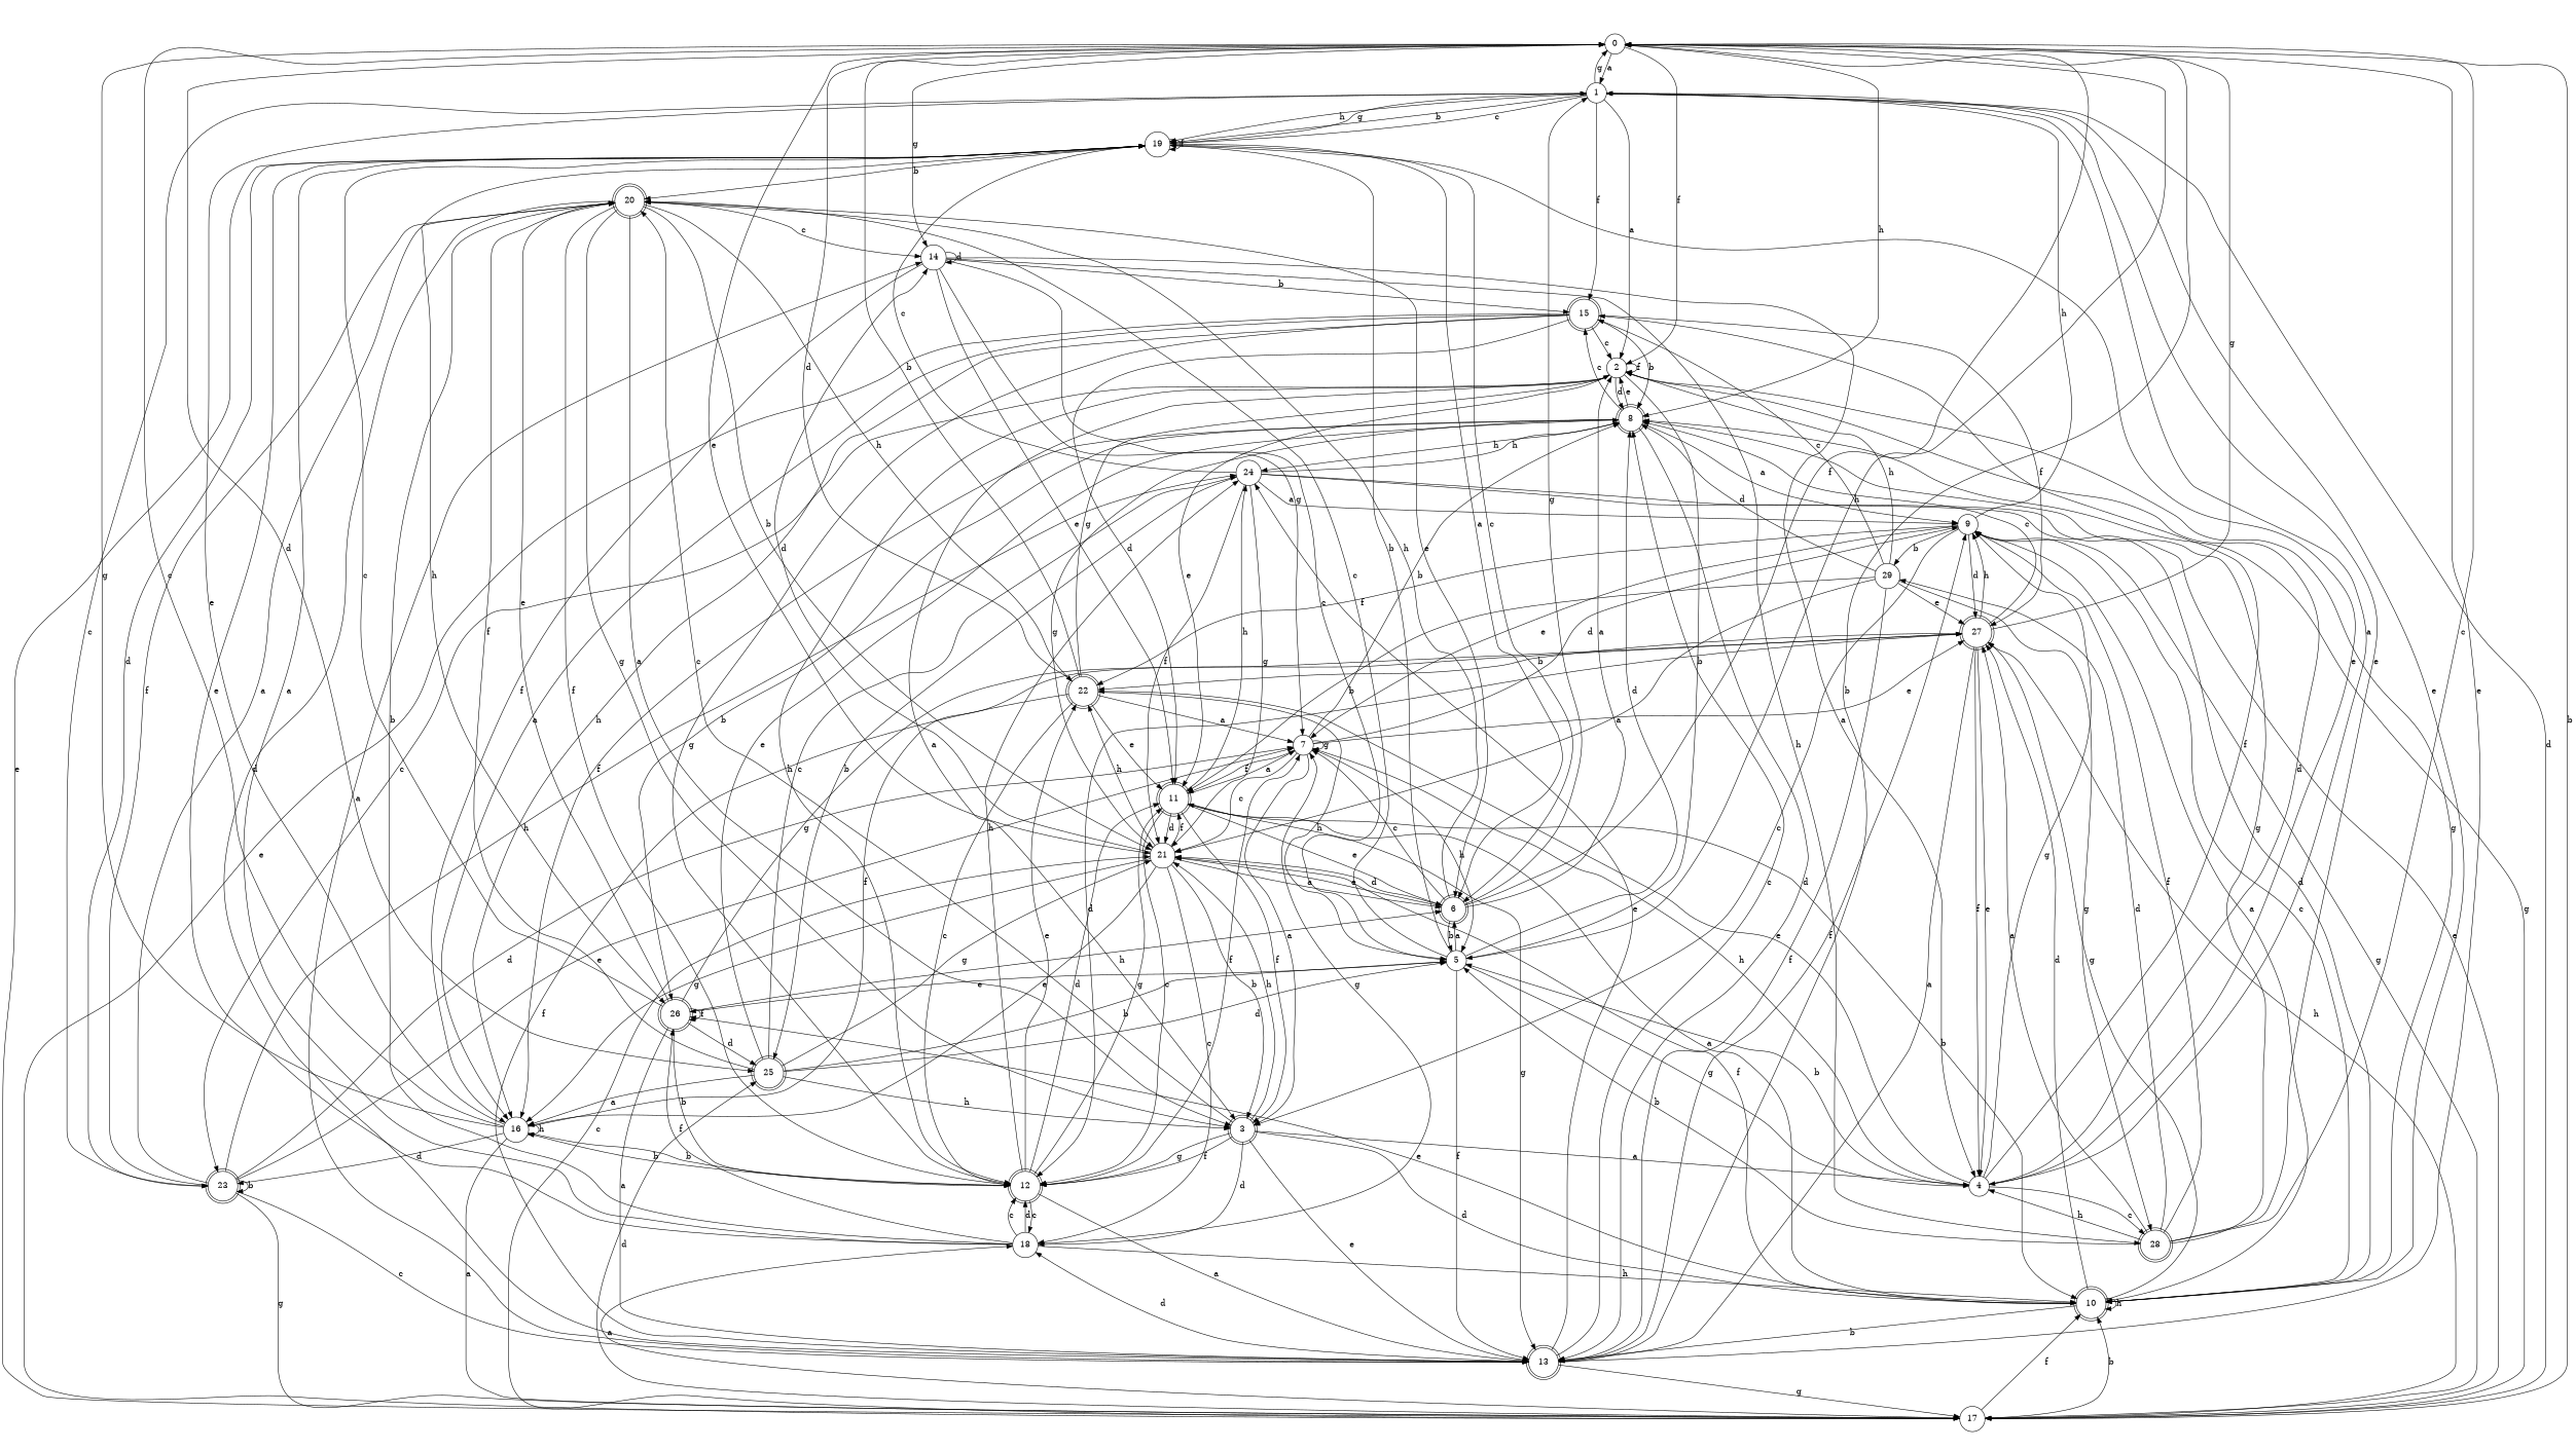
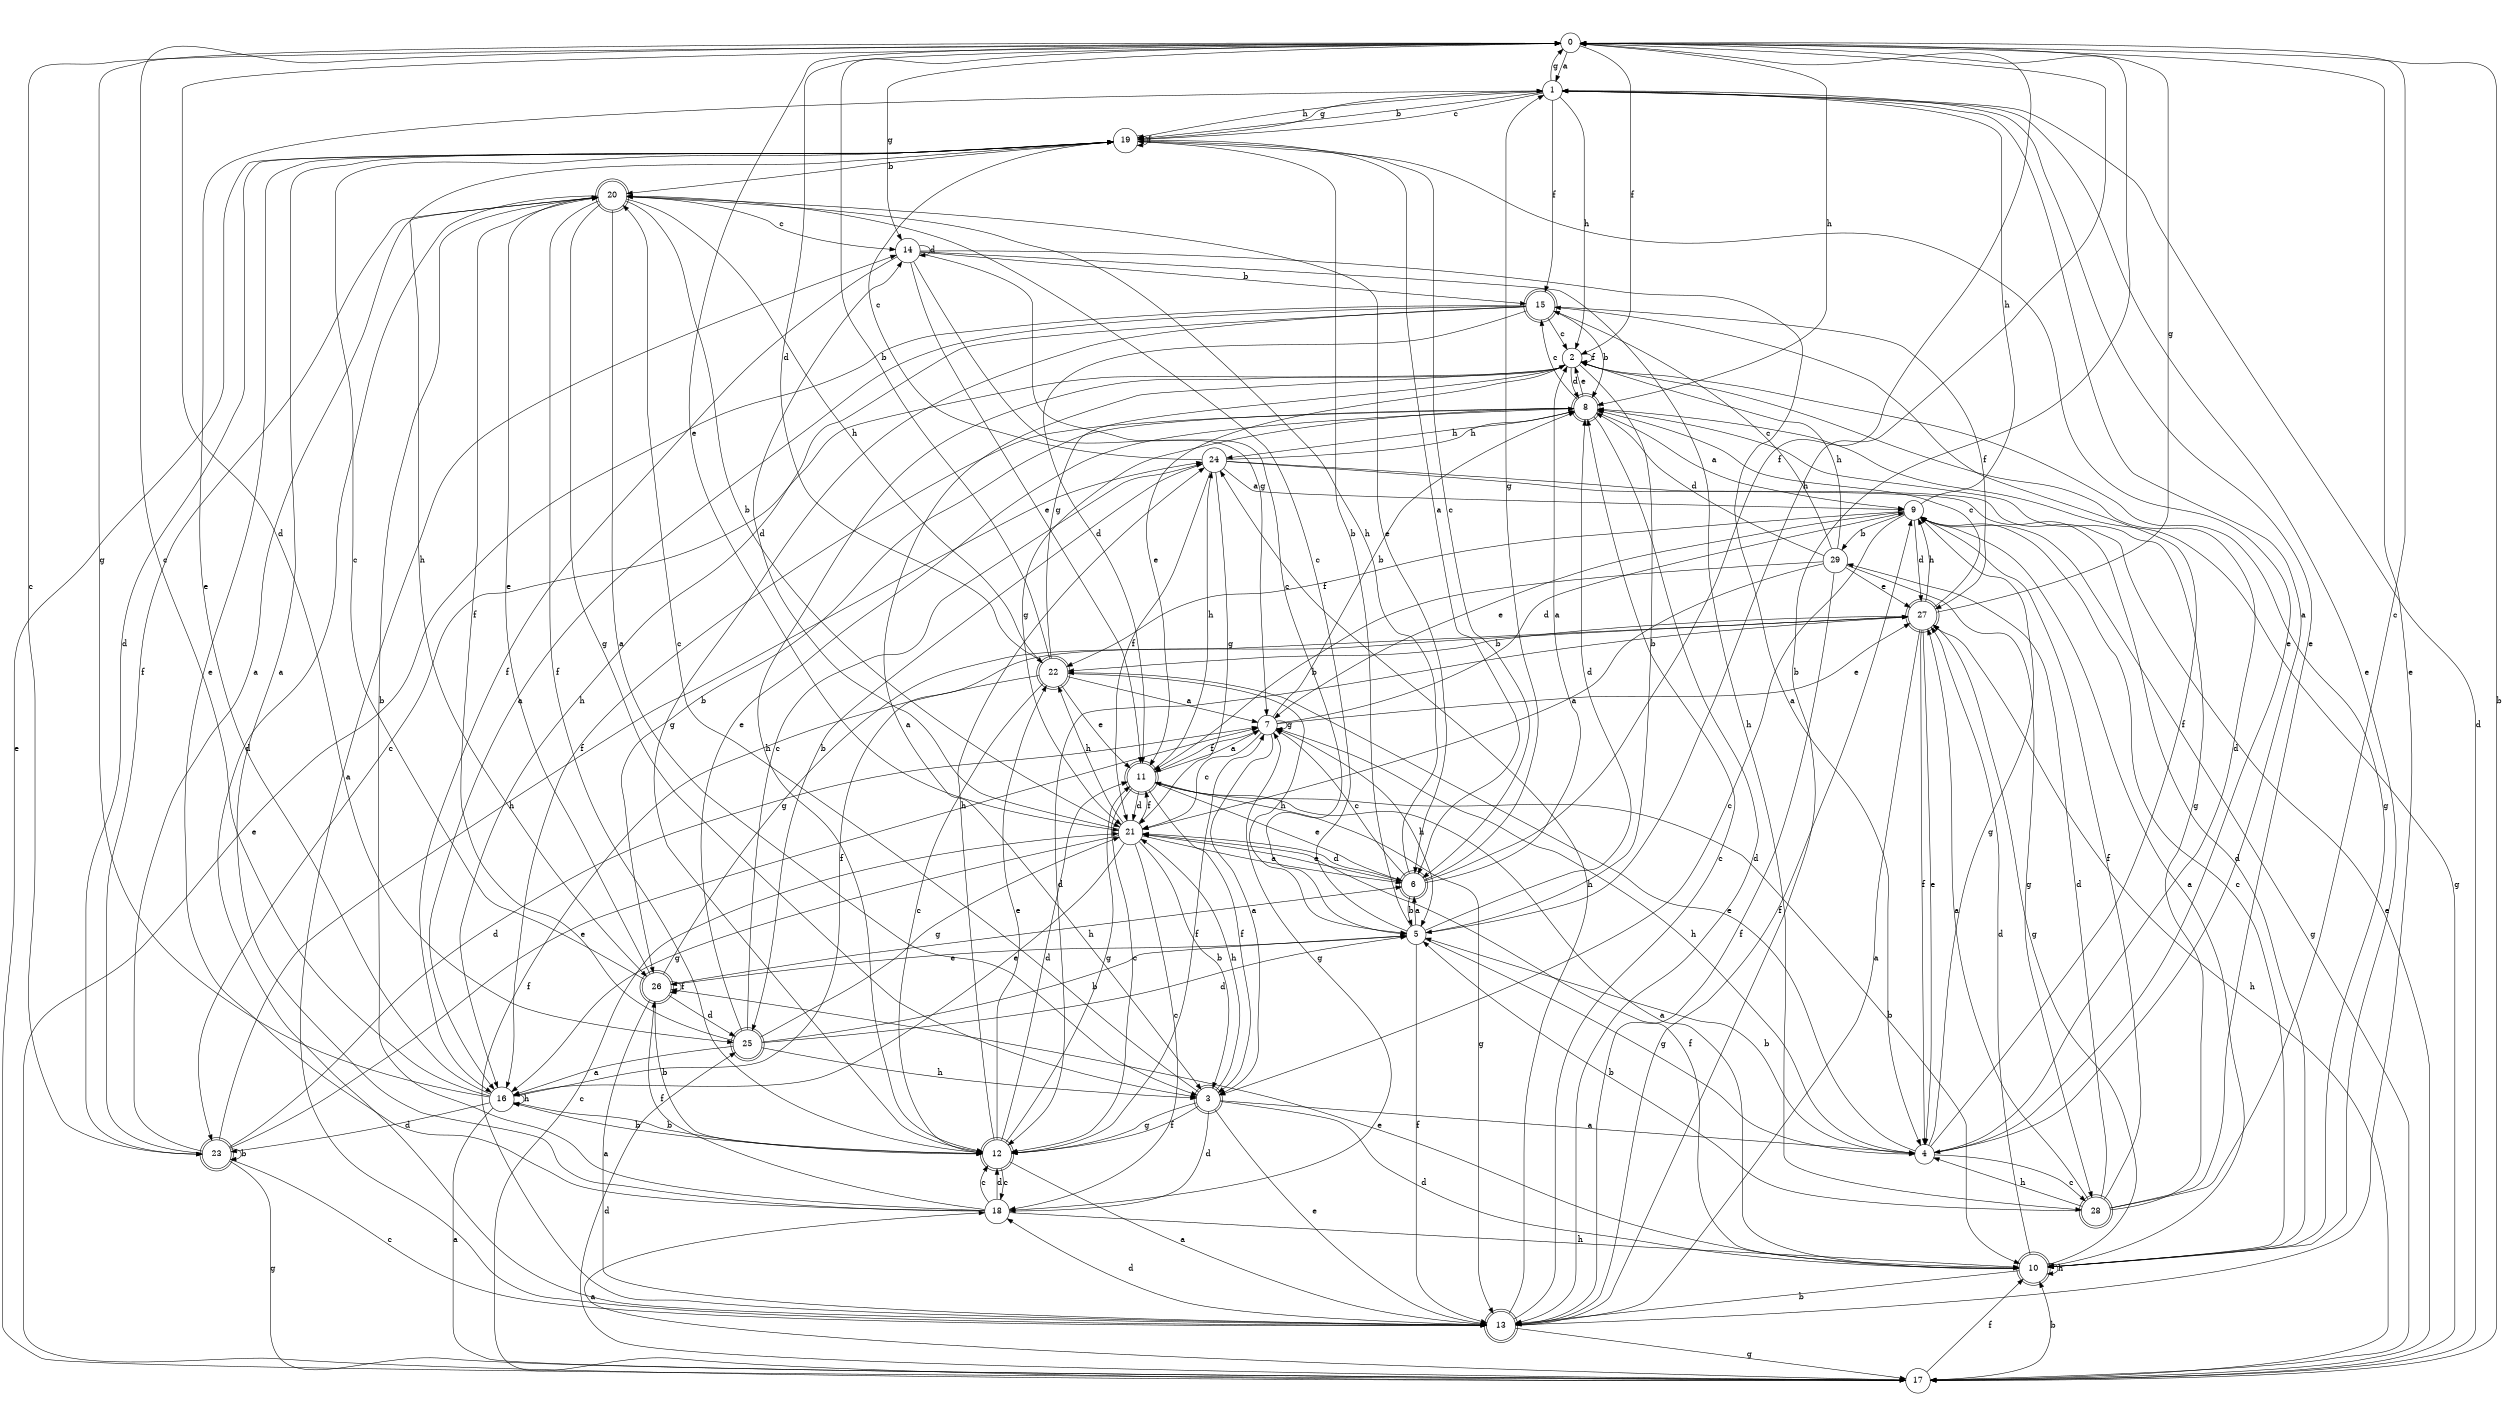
  digraph {
    rankdir=TB
    node [color=black fillcolor=white shape=circle style=filled]
    n1 [label=0]
    n2 [label=1]
    n3 [label=2]
    n4 [label=8 shape=doublecircle style="rounded,filled"]
    n5 [label=14]
    n6 [label=17]
    n7 [label=21]
    n8 [label=23 shape=doublecircle style="rounded,filled"]
    n9 [label=25 shape=doublecircle style="rounded,filled"]
    n10 [label=10 shape=doublecircle style="rounded,filled"]
    n11 [label=15 shape=doublecircle style="rounded,filled"]
    n12 [label=19]
    n13 [label=3 shape=doublecircle style="rounded,filled"]
    n14 [label=5]
    n15 [label=11 shape=doublecircle style="rounded,filled"]
    n16 [label=12 shape=doublecircle style="rounded,filled"]
    n17 [label=13 shape=doublecircle style="rounded,filled"]
    n18 [label=9]
    n19 [label=26 shape=doublecircle style="rounded,filled"]
    n20 [label=16]
    n21 [label=24]
    n22 [label=4]
    n23 [label=7]
    n24 [label=28 shape=doublecircle style="rounded,filled"]
    n25 [label=18]
    n26 [label=27 shape=doublecircle style="rounded,filled"]
    n27 [label=22 shape=doublecircle style="rounded,filled"]
    n28 [label=6 shape=doublecircle style="rounded,filled"]
    n29 [label=20 shape=doublecircle style="rounded,filled"]
    n30 [label=29]
    n1 -> n2 [label=a]
    n1 -> n3 [label=f]
    n1 -> n4 [label=h]
    n1 -> n5 [label=g]
    n1 -> n6 [label=b]
    n1 -> n7 [label=e]
-   n2 -> n8 [label=c]
+   n1 -> n8 [label=c]
    n1 -> n9 [label=d]
    n2 -> n1 [label=g]
-   n2 -> n3 [label=a]
+   n2 -> n3 [label=h]
    n2 -> n6 [label=d]
    n2 -> n10 [label=e]
    n2 -> n11 [label=f]
    n2 -> n12 [label=b]
    n2 -> n12 [label=c]
    n2 -> n12 [label=h]
    n3 -> n3 [label=f]
    n3 -> n4 [label=d]
    n3 -> n8 [label=c]
    n3 -> n10 [label=g]
    n3 -> n13 [label=a]
    n3 -> n14 [label=b]
    n3 -> n15 [label=e]
    n3 -> n16 [label=h]
    n4 -> n3 [label=e]
    n4 -> n7 [label=g]
    n4 -> n11 [label=c]
    n4 -> n17 [label=d]
    n4 -> n18 [label=a]
    n4 -> n19 [label=b]
    n4 -> n20 [label=f]
    n4 -> n21 [label=h]
    n5 -> n5 [label=d]
    n5 -> n11 [label=b]
    n5 -> n14 [label=c]
    n5 -> n15 [label=e]
    n5 -> n20 [label=f]
    n5 -> n22 [label=a]
    n5 -> n23 [label=g]
    n5 -> n24 [label=h]
    n6 -> n4 [label=g]
    n6 -> n7 [label=c]
    n6 -> n9 [label=d]
    n6 -> n10 [label=b]
    n6 -> n10 [label=f]
    n6 -> n12 [label=e]
    n6 -> n25 [label=a]
    n6 -> n26 [label=h]
    n7 -> n5 [label=d]
    n7 -> n13 [label=b]
    n7 -> n15 [label=f]
    n7 -> n20 [label=e]
    n7 -> n20 [label=g]
    n7 -> n25 [label=c]
    n7 -> n27 [label=h]
    n7 -> n28 [label=a]
    n8 -> n6 [label=g]
    n8 -> n8 [label=b]
    n8 -> n17 [label=c]
    n8 -> n21 [label=h]
    n8 -> n23 [label=d]
    n8 -> n23 [label=e]
    n8 -> n29 [label=a]
    n8 -> n29 [label=f]
    n9 -> n4 [label=e]
    n9 -> n7 [label=g]
    n9 -> n13 [label=h]
    n9 -> n14 [label=b]
    n9 -> n14 [label=d]
    n9 -> n20 [label=a]
    n9 -> n21 [label=c]
    n9 -> n29 [label=f]
    n10 -> n7 [label=f]
    n10 -> n10 [label=h]
    n10 -> n15 [label=a]
    n10 -> n17 [label=b]
    n10 -> n18 [label=c]
    n10 -> n19 [label=e]
    n10 -> n26 [label=d]
    n10 -> n26 [label=g]
    n11 -> n3 [label=c]
    n11 -> n4 [label=b]
    n11 -> n6 [label=e]
    n11 -> n15 [label=d]
    n11 -> n16 [label=g]
    n11 -> n20 [label=a]
    n11 -> n20 [label=h]
    n11 -> n26 [label=f]
    n12 -> n2 [label=g]
    n12 -> n8 [label=d]
    n12 -> n12 [label=f]
    n12 -> n19 [label=h]
    n12 -> n22 [label=e]
    n12 -> n28 [label=a]
    n12 -> n28 [label=c]
    n12 -> n29 [label=b]
    n13 -> n7 [label=h]
    n13 -> n10 [label=d]
    n13 -> n16 [label=f]
    n13 -> n16 [label=g]
    n13 -> n17 [label=e]
    n13 -> n22 [label=a]
    n13 -> n25 [label=d]
    n13 -> n29 [label=c]
    n14 -> n1 [label=h]
    n14 -> n4 [label=d]
    n14 -> n12 [label=b]
    n14 -> n17 [label=f]
    n14 -> n19 [label=e]
    n14 -> n22 [label=g]
    n14 -> n28 [label=a]
    n14 -> n29 [label=c]
    n15 -> n7 [label=d]
    n15 -> n10 [label=b]
    n15 -> n13 [label=f]
    n15 -> n16 [label=c]
    n15 -> n17 [label=g]
    n15 -> n21 [label=h]
    n15 -> n23 [label=a]
    n15 -> n28 [label=e]
    n16 -> n15 [label=d]
    n16 -> n15 [label=g]
    n16 -> n17 [label=a]
    n16 -> n20 [label=b]
    n16 -> n21 [label=h]
    n16 -> n23 [label=f]
    n16 -> n25 [label=c]
    n16 -> n27 [label=e]
    n17 -> n1 [label=b]
    n17 -> n1 [label=e]
    n17 -> n4 [label=c]
    n17 -> n5 [label=a]
    n17 -> n6 [label=g]
    n17 -> n18 [label=f]
-   n17 -> n21 [label=e]
+   n17 -> n21 [label=h]
    n17 -> n25 [label=d]
    n18 -> n2 [label=h]
    n18 -> n6 [label=g]
    n18 -> n10 [label=a]
    n18 -> n13 [label=c]
    n18 -> n23 [label=e]
    n18 -> n26 [label=d]
    n18 -> n27 [label=f]
    n18 -> n30 [label=b]
    n19 -> n9 [label=d]
    n19 -> n12 [label=c]
    n19 -> n16 [label=b]
    n19 -> n17 [label=a]
    n19 -> n19 [label=f]
    n19 -> n26 [label=g]
    n19 -> n28 [label=h]
    n19 -> n29 [label=e]
    n20 -> n1 [label=c]
    n20 -> n1 [label=g]
    n20 -> n2 [label=e]
    n20 -> n6 [label=a]
    n20 -> n8 [label=d]
    n20 -> n16 [label=b]
    n20 -> n20 [label=h]
    n20 -> n26 [label=f]
    n21 -> n4 [label=h]
    n21 -> n6 [label=e]
    n21 -> n7 [label=f]
    n21 -> n7 [label=g]
    n21 -> n9 [label=b]
    n21 -> n10 [label=d]
    n21 -> n12 [label=c]
    n21 -> n18 [label=a]
    n22 -> n2 [label=a]
    n22 -> n3 [label=d]
    n22 -> n11 [label=f]
    n22 -> n14 [label=b]
    n22 -> n18 [label=g]
    n22 -> n23 [label=h]
    n22 -> n24 [label=c]
    n22 -> n27 [label=e]
    n23 -> n4 [label=b]
    n23 -> n7 [label=c]
    n23 -> n13 [label=a]
    n23 -> n14 [label=h]
    n23 -> n15 [label=f]
    n23 -> n18 [label=d]
    n23 -> n23 [label=g]
    n23 -> n26 [label=e]
    n24 -> n1 [label=c]
    n24 -> n2 [label=e]
    n24 -> n4 [label=g]
    n24 -> n14 [label=b]
    n24 -> n18 [label=f]
    n24 -> n22 [label=h]
    n24 -> n26 [label=a]
    n24 -> n30 [label=d]
    n25 -> n10 [label=h]
    n25 -> n12 [label=a]
    n25 -> n12 [label=e]
    n25 -> n16 [label=c]
    n25 -> n16 [label=d]
    n25 -> n19 [label=f]
    n25 -> n23 [label=g]
    n25 -> n29 [label=b]
    n26 -> n1 [label=g]
    n26 -> n4 [label=c]
    n26 -> n16 [label=d]
    n26 -> n17 [label=a]
    n26 -> n18 [label=h]
    n26 -> n22 [label=e]
    n26 -> n22 [label=f]
    n26 -> n27 [label=b]
    n27 -> n1 [label=b]
    n27 -> n1 [label=d]
    n27 -> n3 [label=g]
    n27 -> n14 [label=h]
    n27 -> n15 [label=e]
    n27 -> n16 [label=c]
    n27 -> n17 [label=f]
    n27 -> n23 [label=a]
    n28 -> n1 [label=f]
    n28 -> n2 [label=g]
    n28 -> n3 [label=a]
    n28 -> n7 [label=d]
    n28 -> n7 [label=e]
    n28 -> n14 [label=b]
    n28 -> n23 [label=c]
    n28 -> n29 [label=h]
    n29 -> n5 [label=c]
    n29 -> n7 [label=b]
    n29 -> n13 [label=a]
    n29 -> n13 [label=g]
    n29 -> n16 [label=f]
    n29 -> n17 [label=d]
    n29 -> n27 [label=h]
    n29 -> n28 [label=e]
    n30 -> n3 [label=h]
    n30 -> n4 [label=d]
    n30 -> n7 [label=a]
    n30 -> n11 [label=c]
    n30 -> n15 [label=b]
    n30 -> n17 [label=f]
    n30 -> n24 [label=g]
    n30 -> n26 [label=e]
  }
